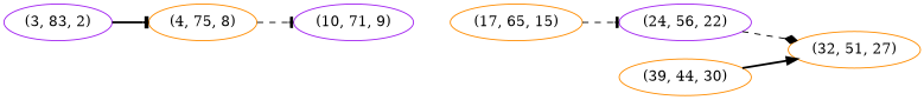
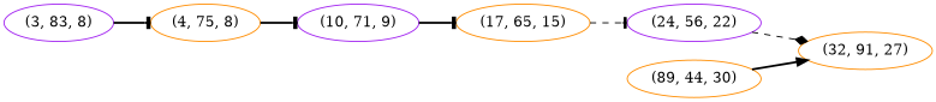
  digraph {
    rankdir=LR
    node [color=darkorange]
    edge [arrowhead=tee style=bold]
-   "(3, 83, 2)" [color=purple]
+   "(3, 83, 2)" [color=purple label="(3, 83, 8)"]
    n2 [label="(4, 75, 8)"]
    "(10, 71, 9)" [color=purple]
    "(17, 65, 15)"
    "(24, 56, 22)" [color=purple]
-   "(32, 51, 27)"
-   "(39, 44, 30)"
+   "(32, 51, 27)" [label="(32, 91, 27)"]
+   "(39, 44, 30)" [label="(89, 44, 30)"]
    "(3, 83, 2)" -> n2
-   n2 -> "(10, 71, 9)" [style=dashed]
+   n2 -> "(10, 71, 9)"
+   "(10, 71, 9)" -> "(17, 65, 15)"
    "(17, 65, 15)" -> "(24, 56, 22)" [style=dashed]
    "(24, 56, 22)" -> "(32, 51, 27)" [arrowhead=diamond style=dashed]
    "(39, 44, 30)" -> "(32, 51, 27)" [arrowhead=normal]
  }
